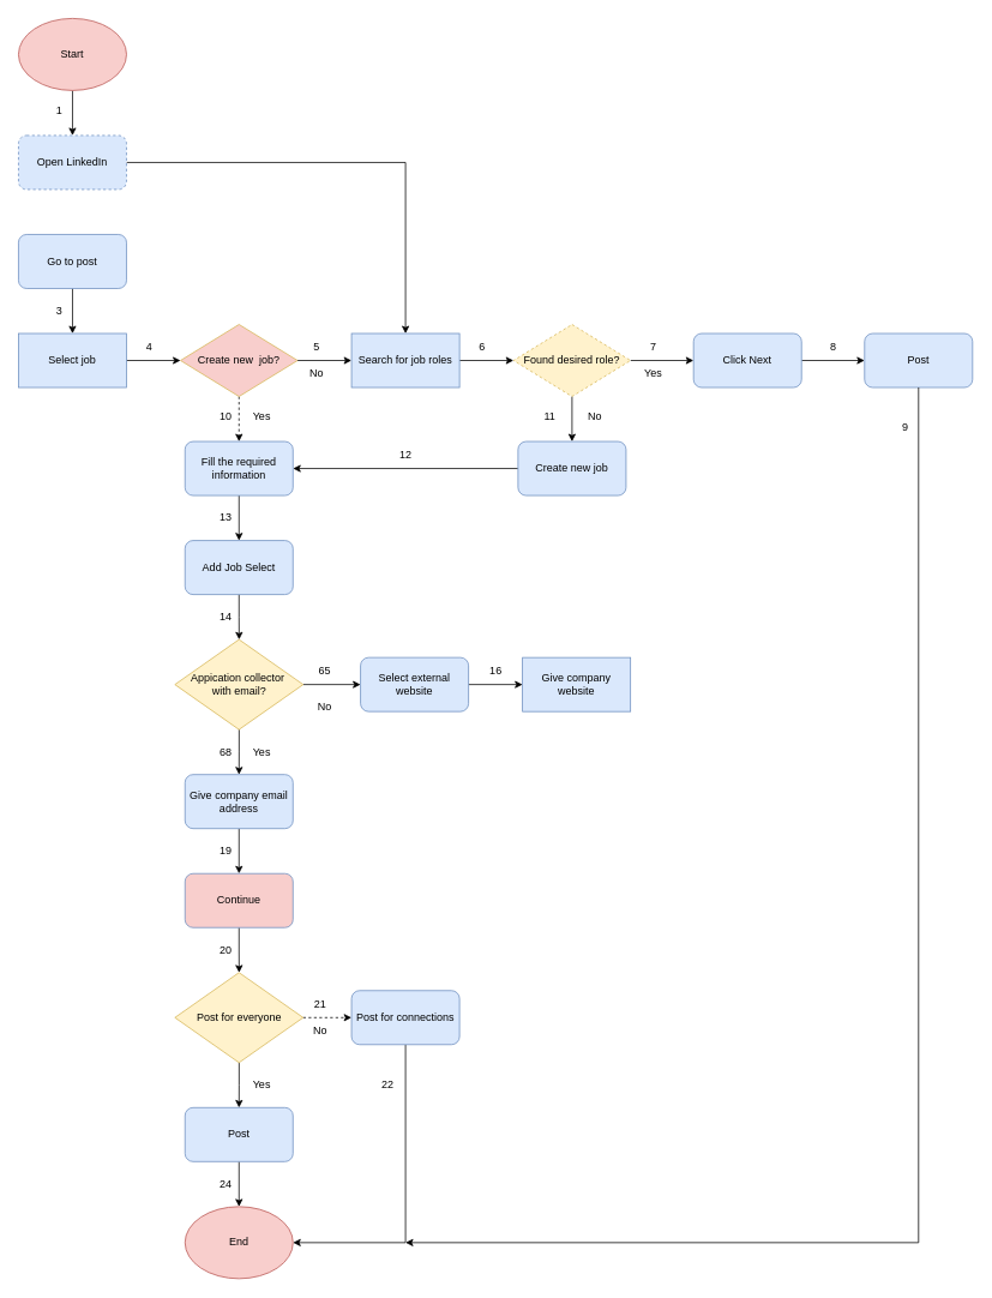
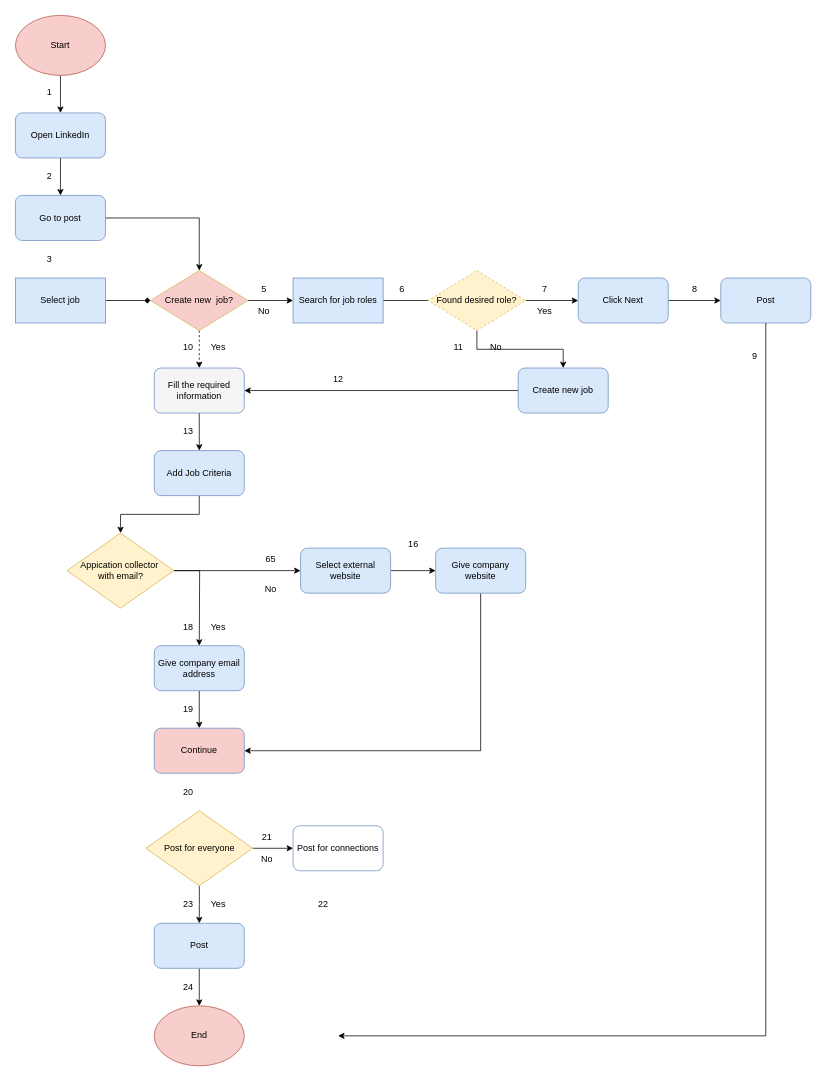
  <mxCell id="0" />
  <mxCell id="1" parent="0" />
  <mxCell id="2" value="" style="edgeStyle=orthogonalEdgeStyle;rounded=0;orthogonalLoop=1;jettySize=auto;html=1;" edge="1" parent="1" source="3" target="5"><mxGeometry relative="1" as="geometry" /></mxCell>
  <mxCell id="3" value="Start" style="ellipse;whiteSpace=wrap;html=1;fillColor=#f8cecc;strokeColor=#b85450;" vertex="1" parent="1"><mxGeometry x="20" y="20" width="120" height="80" as="geometry" /></mxCell>
- <mxCell id="4" value="" style="edgeStyle=orthogonalEdgeStyle;rounded=0;orthogonalLoop=1;jettySize=auto;html=1;" edge="1" parent="1" source="5" target="16"><mxGeometry relative="1" as="geometry" /></mxCell>
- <mxCell id="5" value="Open LinkedIn" style="rounded=1;whiteSpace=wrap;html=1;fillColor=#dae8fc;strokeColor=#6c8ebf;dashed=1;" vertex="1" parent="1"><mxGeometry x="20" y="150" width="120" height="60" as="geometry" /></mxCell>
- <mxCell id="6" value="" style="edgeStyle=orthogonalEdgeStyle;rounded=0;orthogonalLoop=1;jettySize=auto;html=1;" edge="1" parent="1" source="7" target="9"><mxGeometry relative="1" as="geometry" /></mxCell>
+ <mxCell id="4" value="" style="edgeStyle=orthogonalEdgeStyle;rounded=0;orthogonalLoop=1;jettySize=auto;html=1;" edge="1" parent="1" source="5" target="7"><mxGeometry relative="1" as="geometry" /></mxCell>
+ <mxCell id="5" value="Open LinkedIn" style="rounded=1;whiteSpace=wrap;html=1;fillColor=#dae8fc;strokeColor=#6c8ebf;" vertex="1" parent="1"><mxGeometry x="20" y="150" width="120" height="60" as="geometry" /></mxCell>
+ <mxCell id="6" value="" style="edgeStyle=orthogonalEdgeStyle;rounded=0;orthogonalLoop=1;jettySize=auto;html=1;" edge="1" parent="1" source="7" target="12"><mxGeometry relative="1" as="geometry" /></mxCell>
  <mxCell id="7" value="Go to post" style="rounded=1;whiteSpace=wrap;html=1;fillColor=#dae8fc;strokeColor=#6c8ebf;" vertex="1" parent="1"><mxGeometry x="20" y="260" width="120" height="60" as="geometry" /></mxCell>
- <mxCell id="8" value="" style="edgeStyle=orthogonalEdgeStyle;rounded=0;orthogonalLoop=1;jettySize=auto;html=1;" edge="1" parent="1" source="9" target="12"><mxGeometry relative="1" as="geometry" /></mxCell>
+ <mxCell id="8" value="" style="edgeStyle=orthogonalEdgeStyle;rounded=0;orthogonalLoop=1;jettySize=auto;html=1;endArrow=diamond;" edge="1" parent="1" source="9" target="12"><mxGeometry relative="1" as="geometry" /></mxCell>
  <mxCell id="9" value="Select job" style="whiteSpace=wrap;html=1;fillColor=#dae8fc;strokeColor=#6c8ebf;rounded=0;" vertex="1" parent="1"><mxGeometry x="20" y="370" width="120" height="60" as="geometry" /></mxCell>
  <mxCell id="10" value="" style="edgeStyle=orthogonalEdgeStyle;rounded=0;orthogonalLoop=1;jettySize=auto;html=1;dashed=1;" edge="1" parent="1" source="12" target="14"><mxGeometry relative="1" as="geometry" /></mxCell>
  <mxCell id="11" value="" style="edgeStyle=orthogonalEdgeStyle;rounded=0;orthogonalLoop=1;jettySize=auto;html=1;" edge="1" parent="1" source="12" target="16"><mxGeometry relative="1" as="geometry" /></mxCell>
  <mxCell id="12" value="Create new&amp;nbsp; job?" style="rhombus;whiteSpace=wrap;html=1;fillColor=#f8cecc;strokeColor=#d6b656;" vertex="1" parent="1"><mxGeometry x="200" y="360" width="130" height="80" as="geometry" /></mxCell>
  <mxCell id="13" value="" style="edgeStyle=orthogonalEdgeStyle;rounded=0;orthogonalLoop=1;jettySize=auto;html=1;" edge="1" parent="1" source="14" target="24"><mxGeometry relative="1" as="geometry" /></mxCell>
- <mxCell id="14" value="Fill the required information" style="rounded=1;whiteSpace=wrap;html=1;fillColor=#dae8fc;strokeColor=#6c8ebf;" vertex="1" parent="1"><mxGeometry x="205" y="490" width="120" height="60" as="geometry" /></mxCell>
- <mxCell id="15" value="" style="edgeStyle=orthogonalEdgeStyle;rounded=0;orthogonalLoop=1;jettySize=auto;html=1;" edge="1" parent="1" source="16" target="19"><mxGeometry relative="1" as="geometry" /></mxCell>
+ <mxCell id="14" value="Fill the required information" style="rounded=1;whiteSpace=wrap;html=1;fillColor=#f5f5f5;strokeColor=#6c8ebf;" vertex="1" parent="1"><mxGeometry x="205" y="490" width="120" height="60" as="geometry" /></mxCell>
+ <mxCell id="15" value="" style="edgeStyle=orthogonalEdgeStyle;rounded=0;orthogonalLoop=1;jettySize=auto;html=1;endArrow=none;" edge="1" parent="1" source="16" target="19"><mxGeometry relative="1" as="geometry" /></mxCell>
  <mxCell id="16" value="Search for job roles" style="whiteSpace=wrap;html=1;fillColor=#dae8fc;strokeColor=#6c8ebf;rounded=0;" vertex="1" parent="1"><mxGeometry x="390" y="370" width="120" height="60" as="geometry" /></mxCell>
  <mxCell id="17" value="" style="edgeStyle=orthogonalEdgeStyle;rounded=0;orthogonalLoop=1;jettySize=auto;html=1;" edge="1" parent="1" source="19" target="21"><mxGeometry relative="1" as="geometry" /></mxCell>
  <mxCell id="18" value="" style="edgeStyle=orthogonalEdgeStyle;rounded=0;orthogonalLoop=1;jettySize=auto;html=1;" edge="1" parent="1" source="19" target="56"><mxGeometry relative="1" as="geometry" /></mxCell>
  <mxCell id="19" value="Found desired role?" style="rhombus;whiteSpace=wrap;html=1;fillColor=#fff2cc;strokeColor=#d6b656;dashed=1;" vertex="1" parent="1"><mxGeometry x="570" y="360" width="130" height="80" as="geometry" /></mxCell>
  <mxCell id="20" value="" style="edgeStyle=orthogonalEdgeStyle;rounded=0;orthogonalLoop=1;jettySize=auto;html=1;" edge="1" parent="1" source="21" target="22"><mxGeometry relative="1" as="geometry" /></mxCell>
  <mxCell id="21" value="Click Next" style="rounded=1;whiteSpace=wrap;html=1;fillColor=#dae8fc;strokeColor=#6c8ebf;" vertex="1" parent="1"><mxGeometry x="770" y="370" width="120" height="60" as="geometry" /></mxCell>
  <mxCell id="22" value="Post" style="rounded=1;whiteSpace=wrap;html=1;fillColor=#dae8fc;strokeColor=#6c8ebf;" vertex="1" parent="1"><mxGeometry x="960" y="370" width="120" height="60" as="geometry" /></mxCell>
  <mxCell id="23" value="" style="edgeStyle=orthogonalEdgeStyle;rounded=0;orthogonalLoop=1;jettySize=auto;html=1;" edge="1" parent="1" source="24" target="27"><mxGeometry relative="1" as="geometry" /></mxCell>
- <mxCell id="24" value="Add Job Select" style="rounded=1;whiteSpace=wrap;html=1;fillColor=#dae8fc;strokeColor=#6c8ebf;" vertex="1" parent="1"><mxGeometry x="205" y="600" width="120" height="60" as="geometry" /></mxCell>
+ <mxCell id="24" value="Add Job Criteria" style="rounded=1;whiteSpace=wrap;html=1;fillColor=#dae8fc;strokeColor=#6c8ebf;" vertex="1" parent="1"><mxGeometry x="205" y="600" width="120" height="60" as="geometry" /></mxCell>
  <mxCell id="25" value="" style="edgeStyle=orthogonalEdgeStyle;rounded=0;orthogonalLoop=1;jettySize=auto;html=1;" edge="1" parent="1" source="27"><mxGeometry relative="1" as="geometry"><mxPoint x="265" y="860" as="targetPoint" /></mxGeometry></mxCell>
  <mxCell id="26" value="" style="edgeStyle=orthogonalEdgeStyle;rounded=0;orthogonalLoop=1;jettySize=auto;html=1;" edge="1" parent="1" source="27" target="29"><mxGeometry relative="1" as="geometry" /></mxCell>
- <mxCell id="27" value="Appication collector&amp;nbsp;&lt;br&gt;with email?" style="rhombus;whiteSpace=wrap;html=1;fillColor=#fff2cc;strokeColor=#d6b656;" vertex="1" parent="1"><mxGeometry x="193.75" y="710" width="142.5" height="100" as="geometry" /></mxCell>
+ <mxCell id="27" value="Appication collector&amp;nbsp;&lt;br&gt;with email?" style="rhombus;whiteSpace=wrap;html=1;fillColor=#fff2cc;strokeColor=#d6b656;" vertex="1" parent="1"><mxGeometry x="88.75" y="710" width="142.5" height="100" as="geometry" /></mxCell>
  <mxCell id="28" value="" style="edgeStyle=orthogonalEdgeStyle;rounded=0;orthogonalLoop=1;jettySize=auto;html=1;" edge="1" parent="1" source="29" target="33"><mxGeometry relative="1" as="geometry" /></mxCell>
  <mxCell id="29" value="Select external website" style="rounded=1;whiteSpace=wrap;html=1;fillColor=#dae8fc;strokeColor=#6c8ebf;" vertex="1" parent="1"><mxGeometry x="400" y="730" width="120" height="60" as="geometry" /></mxCell>
  <mxCell id="30" value="" style="edgeStyle=orthogonalEdgeStyle;rounded=0;orthogonalLoop=1;jettySize=auto;html=1;" edge="1" parent="1" source="31" target="35"><mxGeometry relative="1" as="geometry" /></mxCell>
  <mxCell id="31" value="Give company email address" style="rounded=1;whiteSpace=wrap;html=1;fillColor=#dae8fc;strokeColor=#6c8ebf;" vertex="1" parent="1"><mxGeometry x="205" y="860" width="120" height="60" as="geometry" /></mxCell>
- <mxCell id="33" value="Give company website" style="whiteSpace=wrap;html=1;fillColor=#dae8fc;strokeColor=#6c8ebf;rounded=0;" vertex="1" parent="1"><mxGeometry x="580" y="730" width="120" height="60" as="geometry" /></mxCell>
- <mxCell id="34" value="" style="edgeStyle=orthogonalEdgeStyle;rounded=0;orthogonalLoop=1;jettySize=auto;html=1;" edge="1" parent="1" source="35" target="38"><mxGeometry relative="1" as="geometry" /></mxCell>
+ <mxCell id="32" style="edgeStyle=orthogonalEdgeStyle;rounded=0;orthogonalLoop=1;jettySize=auto;html=1;entryX=1;entryY=0.5;entryDx=0;entryDy=0;" edge="1" parent="1" source="33" target="35"><mxGeometry relative="1" as="geometry"><Array as="points"><mxPoint x="640" y="1000" /></Array></mxGeometry></mxCell>
+ <mxCell id="33" value="Give company website" style="whiteSpace=wrap;html=1;rounded=1;fillColor=#dae8fc;strokeColor=#6c8ebf;" vertex="1" parent="1"><mxGeometry x="580" y="730" width="120" height="60" as="geometry" /></mxCell>
  <mxCell id="35" value="Continue" style="rounded=1;whiteSpace=wrap;html=1;fillColor=#f8cecc;strokeColor=#6c8ebf;" vertex="1" parent="1"><mxGeometry x="205" y="970" width="120" height="60" as="geometry" /></mxCell>
  <mxCell id="36" value="" style="edgeStyle=orthogonalEdgeStyle;rounded=0;orthogonalLoop=1;jettySize=auto;html=1;" edge="1" parent="1" source="38" target="40"><mxGeometry relative="1" as="geometry" /></mxCell>
- <mxCell id="37" value="" style="edgeStyle=orthogonalEdgeStyle;rounded=0;orthogonalLoop=1;jettySize=auto;html=1;dashed=1;" edge="1" parent="1" source="38" target="42"><mxGeometry relative="1" as="geometry" /></mxCell>
+ <mxCell id="37" value="" style="edgeStyle=orthogonalEdgeStyle;rounded=0;orthogonalLoop=1;jettySize=auto;html=1;" edge="1" parent="1" source="38" target="42"><mxGeometry relative="1" as="geometry" /></mxCell>
  <mxCell id="38" value="Post for everyone" style="rhombus;whiteSpace=wrap;html=1;fillColor=#fff2cc;strokeColor=#d6b656;" vertex="1" parent="1"><mxGeometry x="193.75" y="1080" width="142.5" height="100" as="geometry" /></mxCell>
  <mxCell id="39" value="" style="edgeStyle=orthogonalEdgeStyle;rounded=0;orthogonalLoop=1;jettySize=auto;html=1;" edge="1" parent="1" source="40" target="43"><mxGeometry relative="1" as="geometry" /></mxCell>
  <mxCell id="40" value="Post" style="rounded=1;whiteSpace=wrap;html=1;fillColor=#dae8fc;strokeColor=#6c8ebf;" vertex="1" parent="1"><mxGeometry x="205" y="1230" width="120" height="60" as="geometry" /></mxCell>
- <mxCell id="41" style="edgeStyle=orthogonalEdgeStyle;rounded=0;orthogonalLoop=1;jettySize=auto;html=1;entryX=1;entryY=0.5;entryDx=0;entryDy=0;" edge="1" parent="1" source="42" target="43"><mxGeometry relative="1" as="geometry"><Array as="points"><mxPoint x="450" y="1380" /></Array></mxGeometry></mxCell>
- <mxCell id="42" value="Post for connections" style="rounded=1;whiteSpace=wrap;html=1;fillColor=#dae8fc;strokeColor=#6c8ebf;" vertex="1" parent="1"><mxGeometry x="390" y="1100" width="120" height="60" as="geometry" /></mxCell>
+ <mxCell id="42" value="Post for connections" style="rounded=1;whiteSpace=wrap;html=1;fillColor=#ffffff;strokeColor=#6c8ebf;" vertex="1" parent="1"><mxGeometry x="390" y="1100" width="120" height="60" as="geometry" /></mxCell>
  <mxCell id="43" value="End" style="ellipse;whiteSpace=wrap;html=1;fillColor=#f8cecc;strokeColor=#b85450;" vertex="1" parent="1"><mxGeometry x="205" y="1340" width="120" height="80" as="geometry" /></mxCell>
  <mxCell id="44" style="edgeStyle=orthogonalEdgeStyle;rounded=0;orthogonalLoop=1;jettySize=auto;html=1;exitX=0.5;exitY=1;exitDx=0;exitDy=0;" edge="1" parent="1" source="22"><mxGeometry relative="1" as="geometry"><mxPoint x="450" y="1380" as="targetPoint" /><mxPoint x="1030" y="440" as="sourcePoint" /><Array as="points"><mxPoint x="1020" y="1380" /></Array></mxGeometry></mxCell>
  <mxCell id="45" value="1" style="text;html=1;align=center;verticalAlign=middle;resizable=0;points=[];autosize=1;strokeColor=none;fillColor=none;" vertex="1" parent="1"><mxGeometry x="50" y="108" width="30" height="30" as="geometry" /></mxCell>
+ <mxCell id="46" value="2" style="text;html=1;align=center;verticalAlign=middle;resizable=0;points=[];autosize=1;strokeColor=none;fillColor=none;" vertex="1" parent="1"><mxGeometry x="50" y="220" width="30" height="30" as="geometry" /></mxCell>
  <mxCell id="47" value="3" style="text;html=1;align=center;verticalAlign=middle;resizable=0;points=[];autosize=1;strokeColor=none;fillColor=none;" vertex="1" parent="1"><mxGeometry x="50" y="330" width="30" height="30" as="geometry" /></mxCell>
- <mxCell id="48" value="4" style="text;html=1;align=center;verticalAlign=middle;resizable=0;points=[];autosize=1;strokeColor=none;fillColor=none;" vertex="1" parent="1"><mxGeometry x="150" y="370" width="30" height="30" as="geometry" /></mxCell>
  <mxCell id="49" value="5" style="text;html=1;align=center;verticalAlign=middle;resizable=0;points=[];autosize=1;strokeColor=none;fillColor=none;" vertex="1" parent="1"><mxGeometry x="336.25" y="370" width="30" height="30" as="geometry" /></mxCell>
  <mxCell id="50" value="6" style="text;html=1;align=center;verticalAlign=middle;resizable=0;points=[];autosize=1;strokeColor=none;fillColor=none;" vertex="1" parent="1"><mxGeometry x="520" y="370" width="30" height="30" as="geometry" /></mxCell>
  <mxCell id="51" value="7" style="text;html=1;align=center;verticalAlign=middle;resizable=0;points=[];autosize=1;strokeColor=none;fillColor=none;" vertex="1" parent="1"><mxGeometry x="710" y="370" width="30" height="30" as="geometry" /></mxCell>
  <mxCell id="52" value="8" style="text;html=1;align=center;verticalAlign=middle;resizable=0;points=[];autosize=1;strokeColor=none;fillColor=none;" vertex="1" parent="1"><mxGeometry x="910" y="370" width="30" height="30" as="geometry" /></mxCell>
  <mxCell id="53" value="9" style="text;html=1;align=center;verticalAlign=middle;resizable=0;points=[];autosize=1;strokeColor=none;fillColor=none;" vertex="1" parent="1"><mxGeometry x="990" y="460" width="30" height="30" as="geometry" /></mxCell>
  <mxCell id="54" value="10" style="text;html=1;align=center;verticalAlign=middle;resizable=0;points=[];autosize=1;strokeColor=none;fillColor=none;" vertex="1" parent="1"><mxGeometry x="230" y="448" width="40" height="30" as="geometry" /></mxCell>
  <mxCell id="55" style="edgeStyle=orthogonalEdgeStyle;rounded=0;orthogonalLoop=1;jettySize=auto;html=1;entryX=1;entryY=0.5;entryDx=0;entryDy=0;" edge="1" parent="1" source="56" target="14"><mxGeometry relative="1" as="geometry" /></mxCell>
- <mxCell id="56" value="Create new job" style="rounded=1;whiteSpace=wrap;html=1;fillColor=#dae8fc;strokeColor=#6c8ebf;" vertex="1" parent="1"><mxGeometry x="575" y="490" width="120" height="60" as="geometry" /></mxCell>
+ <mxCell id="56" value="Create new job" style="rounded=1;whiteSpace=wrap;html=1;fillColor=#dae8fc;strokeColor=#6c8ebf;" vertex="1" parent="1"><mxGeometry x="690" y="490" width="120" height="60" as="geometry" /></mxCell>
  <mxCell id="57" value="11" style="text;html=1;align=center;verticalAlign=middle;resizable=0;points=[];autosize=1;strokeColor=none;fillColor=none;" vertex="1" parent="1"><mxGeometry x="590" y="448" width="40" height="30" as="geometry" /></mxCell>
  <mxCell id="58" value="12" style="text;html=1;align=center;verticalAlign=middle;resizable=0;points=[];autosize=1;strokeColor=none;fillColor=none;" vertex="1" parent="1"><mxGeometry x="430" y="490" width="40" height="30" as="geometry" /></mxCell>
  <mxCell id="59" value="13" style="text;html=1;align=center;verticalAlign=middle;resizable=0;points=[];autosize=1;strokeColor=none;fillColor=none;" vertex="1" parent="1"><mxGeometry x="230" y="560" width="40" height="30" as="geometry" /></mxCell>
- <mxCell id="60" value="14" style="text;html=1;align=center;verticalAlign=middle;resizable=0;points=[];autosize=1;strokeColor=none;fillColor=none;" vertex="1" parent="1"><mxGeometry x="230" y="670" width="40" height="30" as="geometry" /></mxCell>
  <mxCell id="61" value="65" style="text;html=1;align=center;verticalAlign=middle;resizable=0;points=[];autosize=1;strokeColor=none;fillColor=none;" vertex="1" parent="1"><mxGeometry x="340" y="730" width="40" height="30" as="geometry" /></mxCell>
- <mxCell id="62" value="16" style="text;html=1;align=center;verticalAlign=middle;resizable=0;points=[];autosize=1;strokeColor=none;fillColor=none;" vertex="1" parent="1"><mxGeometry x="530" y="730" width="40" height="30" as="geometry" /></mxCell>
- <mxCell id="63" value="68" style="text;html=1;align=center;verticalAlign=middle;resizable=0;points=[];autosize=1;strokeColor=none;fillColor=none;" vertex="1" parent="1"><mxGeometry x="230" y="820" width="40" height="30" as="geometry" /></mxCell>
+ <mxCell id="62" value="16" style="text;html=1;align=center;verticalAlign=middle;resizable=0;points=[];autosize=1;strokeColor=none;fillColor=none;" vertex="1" parent="1"><mxGeometry x="530" y="710" width="40" height="30" as="geometry" /></mxCell>
+ <mxCell id="63" value="18" style="text;html=1;align=center;verticalAlign=middle;resizable=0;points=[];autosize=1;strokeColor=none;fillColor=none;" vertex="1" parent="1"><mxGeometry x="230" y="820" width="40" height="30" as="geometry" /></mxCell>
  <mxCell id="64" value="19" style="text;html=1;align=center;verticalAlign=middle;resizable=0;points=[];autosize=1;strokeColor=none;fillColor=none;" vertex="1" parent="1"><mxGeometry x="230" y="930" width="40" height="30" as="geometry" /></mxCell>
  <mxCell id="65" value="20" style="text;html=1;align=center;verticalAlign=middle;resizable=0;points=[];autosize=1;strokeColor=none;fillColor=none;" vertex="1" parent="1"><mxGeometry x="230" y="1040" width="40" height="30" as="geometry" /></mxCell>
  <mxCell id="66" value="21" style="text;html=1;align=center;verticalAlign=middle;resizable=0;points=[];autosize=1;strokeColor=none;fillColor=none;" vertex="1" parent="1"><mxGeometry x="335" y="1100" width="40" height="30" as="geometry" /></mxCell>
  <mxCell id="67" value="22" style="text;html=1;align=center;verticalAlign=middle;resizable=0;points=[];autosize=1;strokeColor=none;fillColor=none;" vertex="1" parent="1"><mxGeometry x="410" y="1190" width="40" height="30" as="geometry" /></mxCell>
+ <mxCell id="68" value="23" style="text;html=1;align=center;verticalAlign=middle;resizable=0;points=[];autosize=1;strokeColor=none;fillColor=none;" vertex="1" parent="1"><mxGeometry x="230" y="1190" width="40" height="30" as="geometry" /></mxCell>
  <mxCell id="69" value="24" style="text;html=1;align=center;verticalAlign=middle;resizable=0;points=[];autosize=1;strokeColor=none;fillColor=none;" vertex="1" parent="1"><mxGeometry x="230" y="1300" width="40" height="30" as="geometry" /></mxCell>
  <mxCell id="70" value="Yes" style="text;html=1;align=center;verticalAlign=middle;resizable=0;points=[];autosize=1;strokeColor=none;fillColor=none;" vertex="1" parent="1"><mxGeometry x="270" y="448" width="40" height="30" as="geometry" /></mxCell>
  <mxCell id="71" value="No" style="text;html=1;align=center;verticalAlign=middle;resizable=0;points=[];autosize=1;strokeColor=none;fillColor=none;" vertex="1" parent="1"><mxGeometry x="331.25" y="400" width="40" height="30" as="geometry" /></mxCell>
  <mxCell id="72" value="Yes" style="text;html=1;align=center;verticalAlign=middle;resizable=0;points=[];autosize=1;strokeColor=none;fillColor=none;" vertex="1" parent="1"><mxGeometry x="705" y="400" width="40" height="30" as="geometry" /></mxCell>
  <mxCell id="73" value="No" style="text;html=1;align=center;verticalAlign=middle;resizable=0;points=[];autosize=1;strokeColor=none;fillColor=none;" vertex="1" parent="1"><mxGeometry x="640" y="448" width="40" height="30" as="geometry" /></mxCell>
  <mxCell id="74" value="Yes" style="text;html=1;align=center;verticalAlign=middle;resizable=0;points=[];autosize=1;strokeColor=none;fillColor=none;" vertex="1" parent="1"><mxGeometry x="270" y="820" width="40" height="30" as="geometry" /></mxCell>
  <mxCell id="75" value="No" style="text;html=1;align=center;verticalAlign=middle;resizable=0;points=[];autosize=1;strokeColor=none;fillColor=none;" vertex="1" parent="1"><mxGeometry x="340" y="770" width="40" height="30" as="geometry" /></mxCell>
  <mxCell id="76" value="Yes" style="text;html=1;align=center;verticalAlign=middle;resizable=0;points=[];autosize=1;strokeColor=none;fillColor=none;" vertex="1" parent="1"><mxGeometry x="270" y="1190" width="40" height="30" as="geometry" /></mxCell>
  <mxCell id="77" value="No" style="text;html=1;align=center;verticalAlign=middle;resizable=0;points=[];autosize=1;strokeColor=none;fillColor=none;" vertex="1" parent="1"><mxGeometry x="335" y="1130" width="40" height="30" as="geometry" /></mxCell>
